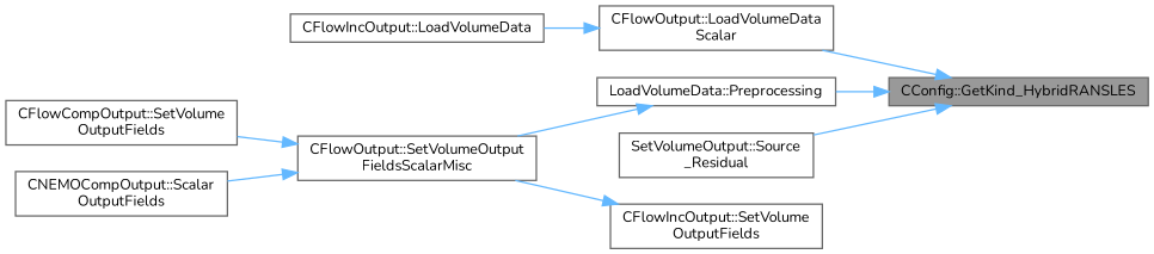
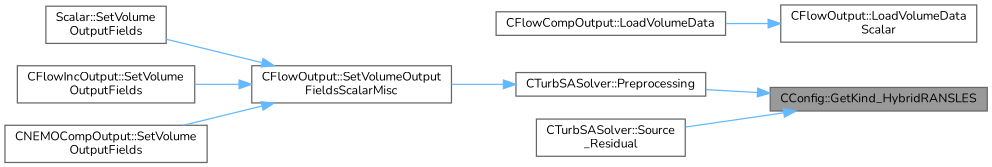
  digraph {
    fontname=Nunito
    rankdir=RL
    node [color=grey40 fillcolor=white fontname=Nunito fontsize=10 shape=box style=filled]
    edge [color=steelblue1 dir=back fontname=Nunito fontsize=10 labelfontname=Helvetica labelfontsize=10 style=solid]
    n1 [color=gray40 fillcolor=grey60 fontcolor=black height=0.2 label="CConfig::GetKind_HybridRANSLES" width=0.4]
    n2 [height=0.2 label="CFlowOutput::LoadVolumeData\lScalar" width=0.4]
-   n3 [height=0.2 label="LoadVolumeData::Preprocessing" width=0.4]
-   n4 [height=0.2 label="SetVolumeOutput::Source\l_Residual" width=0.4]
-   n5 [height=0.2 label="CFlowIncOutput::LoadVolumeData" width=0.4]
+   n3 [height=0.2 label="CTurbSASolver::Preprocessing" width=0.4]
+   n4 [height=0.2 label="CTurbSASolver::Source\l_Residual" width=0.4]
+   n5 [height=0.2 label="CFlowCompOutput::LoadVolumeData" width=0.4]
    n6 [height=0.2 label="CFlowOutput::SetVolumeOutput\lFieldsScalarMisc" width=0.4]
-   n7 [height=0.2 label="CFlowCompOutput::SetVolume\lOutputFields" width=0.4]
+   n7 [height=0.2 label="Scalar::SetVolume\lOutputFields" width=0.4]
    n8 [height=0.2 label="CFlowIncOutput::SetVolume\lOutputFields" width=0.4]
-   n9 [height=0.2 label="CNEMOCompOutput::Scalar\lOutputFields" width=0.4]
-   n1 -> n2
+   n9 [height=0.2 label="CNEMOCompOutput::SetVolume\lOutputFields" width=0.4]
    n1 -> n3
    n1 -> n4
    n2 -> n5
    n3 -> n6
    n6 -> n7
-   n8 -> n6
+   n6 -> n8
    n6 -> n9
  }
